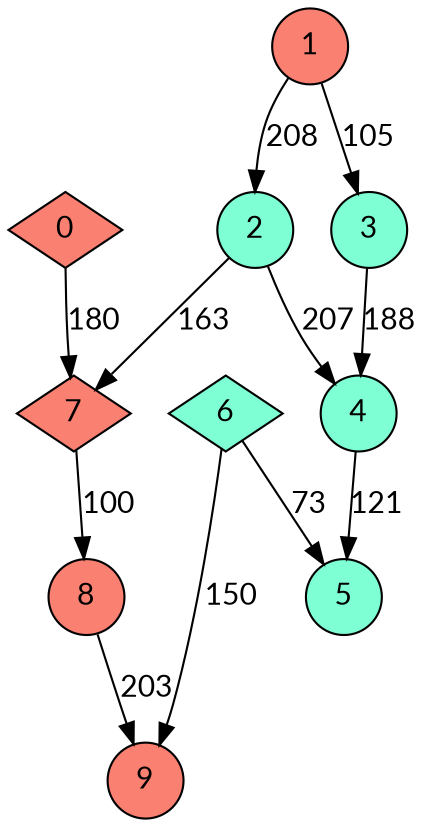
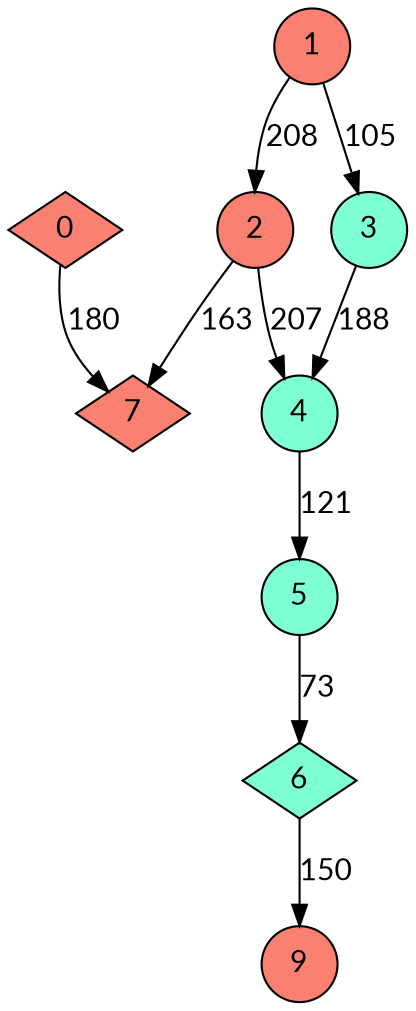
  digraph {
    fontname=Lato
    node [fillcolor=salmon fontname=Lato shape=circle style=filled]
    edge [fontname=Lato]
    0 [shape=diamond]
    7 [shape=diamond]
-   2 [fillcolor=aquamarine]
+   2
    1
    3 [fillcolor=aquamarine]
-   8
    4 [fillcolor=aquamarine]
    9
    5 [fillcolor=aquamarine]
    6 [fillcolor=aquamarine shape=diamond]
    0 -> 7 [label=180]
-   7 -> 8 [label=100]
    2 -> 7 [label=163]
    2 -> 4 [label=207]
    1 -> 2 [label=208]
    1 -> 3 [label=105]
    3 -> 4 [label=188]
-   8 -> 9 [label=203]
    4 -> 5 [label=121]
-   6 -> 5 [label=73]
+   5 -> 6 [label=73]
    6 -> 9 [label=150]
  }
